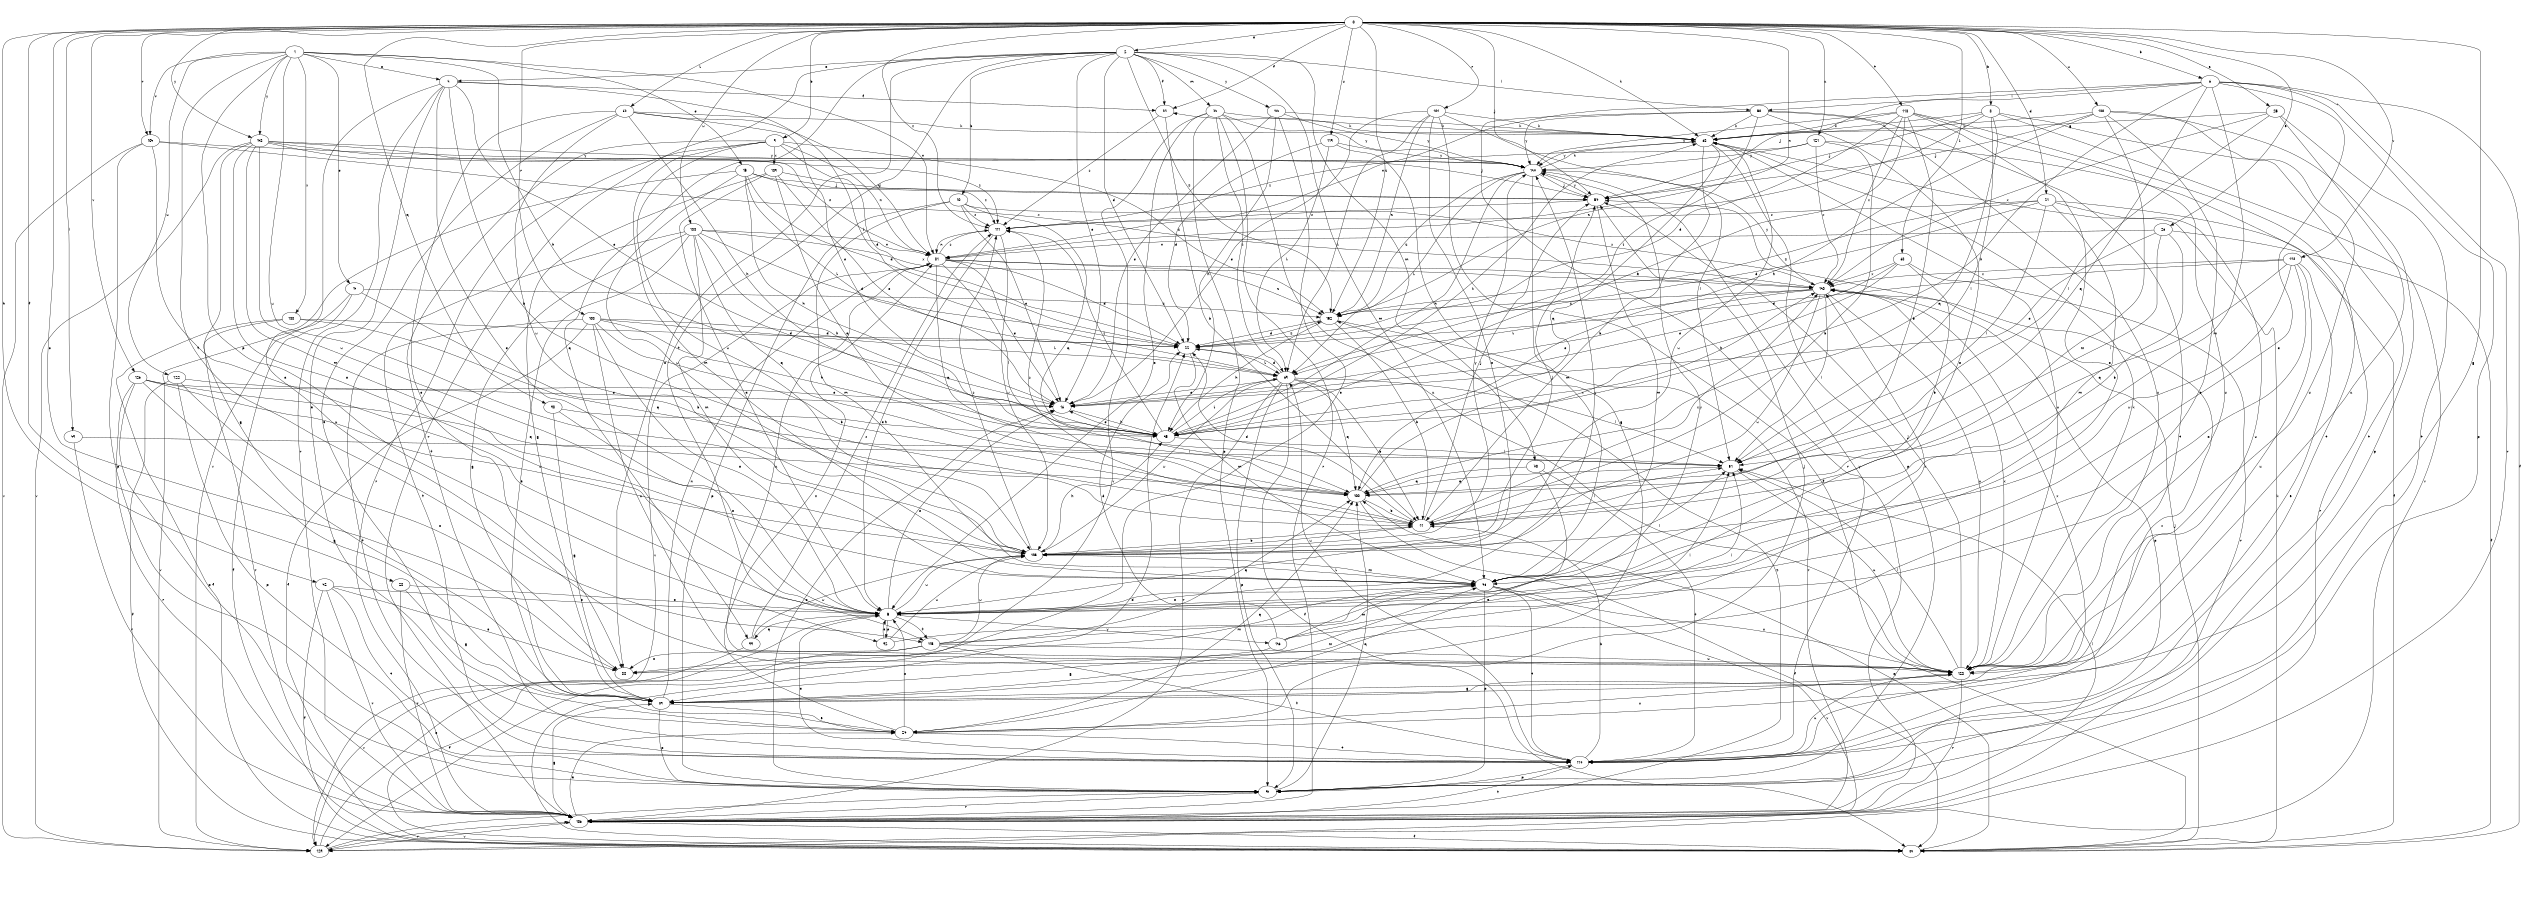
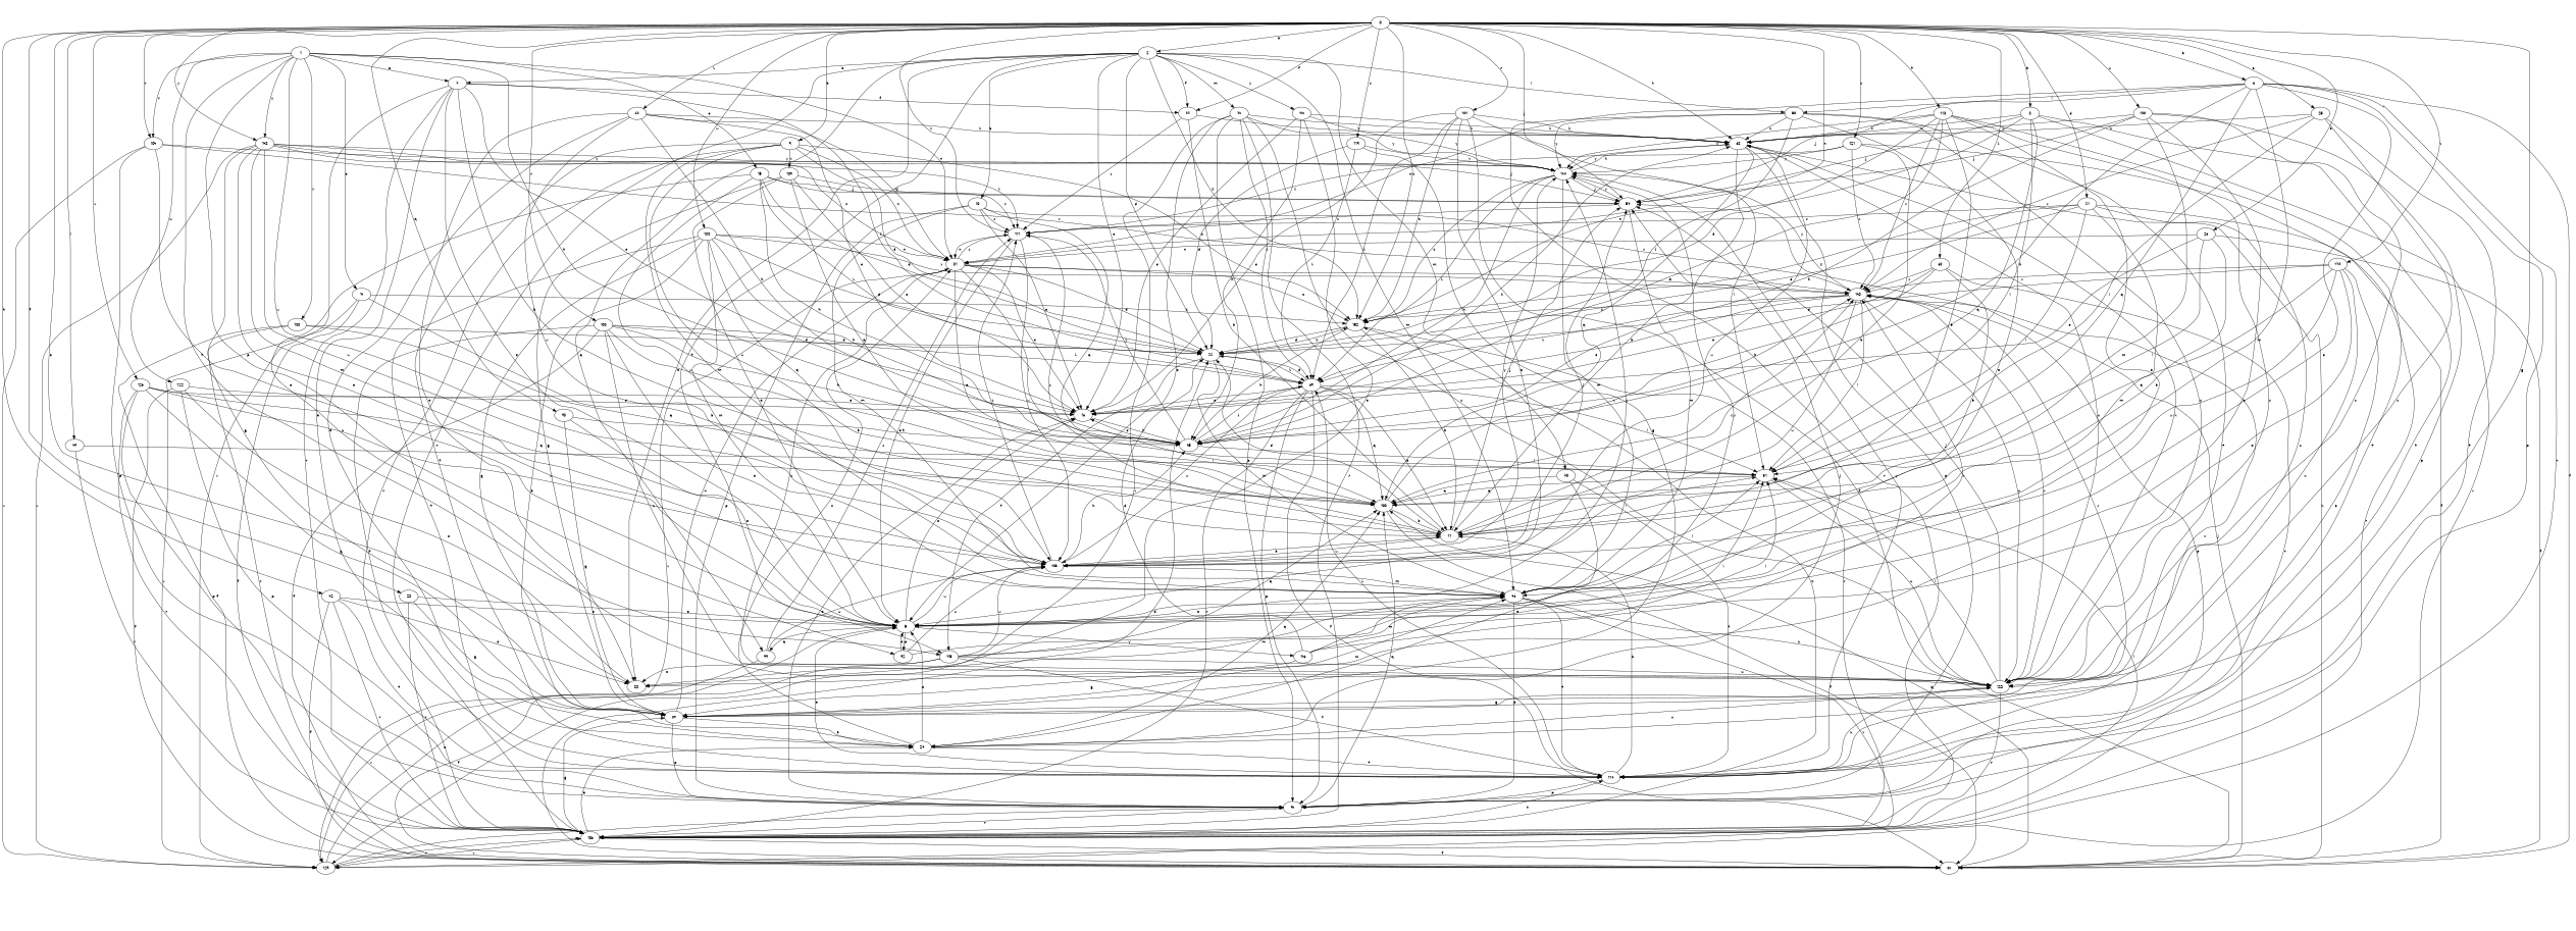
  strict digraph {
    fontname="Patrick Hand"
    node [fontname="Patrick Hand"]
    edge [fontname="Patrick Hand"]
    0
    2
    6
    8
    9
    21
    25
    26
    28
    32
    39
    42
    49
    57
    63
    67
    68
    81
    88
    98
    101
    103
    104
    111
    113
    119
    121
    126
    128
    130
    133
    143
    152
    4
    115
    10
    16
    22
    50
    70
    74
    76
    99
    106
    144
    45
    5
    n48 [label=34]
    94
    100
    129
    51
    117
    135
    139
    123
    140
    11
    27
    147
    69
    1
    14
    15
    92
    122
    138
    146
    0 -> 2 [label=a]
    0 -> 6 [label=b]
    0 -> 8 [label=b]
    0 -> 9 [label=b]
    0 -> 21 [label=d]
    0 -> 25 [label=e]
    0 -> 26 [label=e]
    0 -> 28 [label=f]
    0 -> 32 [label=f]
    0 -> 39 [label=g]
    0 -> 42 [label=h]
    0 -> 49 [label=i]
    0 -> 57 [label=j]
    0 -> 63 [label=k]
    0 -> 67 [label=l]
    0 -> 68 [label=l]
    0 -> 81 [label=n]
    0 -> 88 [label=o]
    0 -> 98 [label=q]
    0 -> 101 [label=r]
    0 -> 103 [label=r]
    0 -> 104 [label=r]
    0 -> 111 [label=s]
    0 -> 113 [label=t]
    0 -> 119 [label=u]
    0 -> 121 [label=u]
    0 -> 126 [label=v]
    0 -> 128 [label=v]
    0 -> 130 [label=w]
    0 -> 133 [label=w]
    0 -> 143 [label=y]
    0 -> 152 [label=z]
    2 -> 32 [label=f]
    2 -> 88 [label=o]
    2 -> 152 [label=z]
    2 -> 4 [label=a]
    2 -> 115 [label=t]
    2 -> 10 [label=b]
    2 -> 16 [label=c]
    2 -> 22 [label=d]
    2 -> 50 [label=i]
    2 -> 70 [label=m]
    2 -> 74 [label=m]
    2 -> 76 [label=m]
    2 -> 99 [label=q]
    2 -> 106 [label=r]
    2 -> 144 [label=y]
    6 -> 57 [label=j]
    6 -> 81 [label=n]
    6 -> 50 [label=i]
    6 -> 76 [label=m]
    6 -> 106 [label=r]
    6 -> 45 [label=h]
    6 -> 5 [label=a]
    6 -> n48 [label=f]
    6 -> 94 [label=p]
    6 -> 100 [label=q]
    8 -> 57 [label=j]
    8 -> 63 [label=k]
    8 -> 152 [label=z]
    8 -> 100 [label=q]
    8 -> 129 [label=v]
    8 -> 51 [label=i]
    8 -> 117 [label=t]
    9 -> 81 [label=n]
    9 -> 152 [label=z]
    9 -> 22 [label=d]
    9 -> 76 [label=m]
    9 -> 106 [label=r]
    9 -> 117 [label=t]
    9 -> 135 [label=w]
    9 -> 139 [label=x]
    21 -> 111 [label=s]
    21 -> 152 [label=z]
    21 -> 22 [label=d]
    21 -> 76 [label=m]
    21 -> 106 [label=r]
    21 -> 51 [label=i]
    21 -> 123 [label=u]
-   25 -> 63 [label=g]
+   25 -> 63 [label=k]
    25 -> 51 [label=i]
    25 -> 117 [label=t]
    25 -> 123 [label=u]
    25 -> 140 [label=x]
    26 -> 81 [label=n]
    26 -> 16 [label=c]
    26 -> n48 [label=f]
    26 -> 51 [label=i]
    26 -> 11 [label=b]
    28 -> 39 [label=g]
    28 -> 106 [label=r]
    28 -> 5 [label=a]
-   63 -> 32 [label=k]
+   32 -> 63 [label=k]
    32 -> 111 [label=s]
    32 -> 11 [label=b]
    39 -> 81 [label=n]
    39 -> 76 [label=m]
    39 -> 94 [label=p]
    39 -> 140 [label=x]
    39 -> 27 [label=e]
    42 -> 88 [label=o]
    42 -> 106 [label=r]
    42 -> 5 [label=a]
    42 -> n48 [label=f]
    42 -> 117 [label=t]
    49 -> 106 [label=r]
    49 -> 51 [label=i]
    57 -> 111 [label=s]
    57 -> 76 [label=m]
    57 -> 147 [label=y]
    63 -> 94 [label=p]
    63 -> 100 [label=q]
    63 -> 135 [label=w]
    63 -> 123 [label=u]
    63 -> 11 [label=b]
    63 -> 147 [label=y]
    67 -> 63 [label=k]
    67 -> 81 [label=n]
    67 -> 88 [label=o]
    67 -> 16 [label=c]
    67 -> 45 [label=h]
    67 -> 135 [label=w]
    67 -> 27 [label=e]
    68 -> 16 [label=c]
    68 -> 106 [label=r]
    68 -> 45 [label=h]
    68 -> 140 [label=x]
    68 -> 11 [label=b]
    81 -> 111 [label=s]
    81 -> 152 [label=z]
    81 -> 16 [label=c]
    81 -> 22 [label=d]
    81 -> 100 [label=q]
    81 -> 129 [label=v]
    81 -> 51 [label=i]
    81 -> 123 [label=u]
    81 -> 140 [label=x]
    88 -> 76 [label=m]
    98 -> 39 [label=g]
    98 -> 45 [label=h]
    98 -> 5 [label=a]
    101 -> 63 [label=k]
    101 -> 152 [label=z]
    101 -> 16 [label=c]
    101 -> 5 [label=a]
    101 -> n48 [label=f]
    101 -> 51 [label=i]
    101 -> 69 [label=l]
    103 -> 22 [label=d]
    103 -> 45 [label=h]
    103 -> 5 [label=a]
    103 -> n48 [label=f]
    103 -> 117 [label=t]
    103 -> 123 [label=u]
    103 -> 11 [label=b]
    103 -> 69 [label=l]
    104 -> 5 [label=a]
    104 -> 94 [label=p]
    104 -> 129 [label=v]
    104 -> 140 [label=x]
    104 -> 147 [label=y]
    111 -> 81 [label=n]
    111 -> 5 [label=a]
    111 -> 135 [label=w]
    113 -> 63 [label=k]
    113 -> 22 [label=d]
    113 -> 45 [label=h]
    113 -> 5 [label=a]
    113 -> 117 [label=t]
    113 -> 123 [label=u]
    113 -> 140 [label=x]
    113 -> 11 [label=b]
    113 -> 147 [label=y]
    119 -> 39 [label=g]
    119 -> 22 [label=d]
    119 -> 147 [label=y]
    119 -> 69 [label=l]
    121 -> 111 [label=s]
    121 -> n48 [label=f]
    121 -> 140 [label=x]
    121 -> 11 [label=b]
    121 -> 147 [label=y]
    126 -> 39 [label=g]
    126 -> 16 [label=c]
    126 -> 106 [label=r]
    126 -> 94 [label=p]
    126 -> 100 [label=q]
    126 -> 135 [label=w]
    128 -> 22 [label=d]
    128 -> 5 [label=a]
    128 -> 100 [label=q]
    128 -> 135 [label=w]
    128 -> 123 [label=u]
    128 -> 140 [label=x]
    128 -> 27 [label=e]
    130 -> 57 [label=j]
    130 -> 63 [label=k]
    130 -> 88 [label=o]
    130 -> 76 [label=m]
    130 -> 45 [label=h]
    130 -> 94 [label=p]
    130 -> 123 [label=u]
    133 -> 39 [label=g]
    133 -> 81 [label=n]
    133 -> 22 [label=d]
    133 -> 76 [label=m]
    133 -> 45 [label=h]
    133 -> 100 [label=q]
    133 -> 117 [label=t]
    133 -> 140 [label=x]
    133 -> 27 [label=e]
    143 -> 39 [label=g]
    143 -> 57 [label=j]
    143 -> 81 [label=n]
    143 -> 111 [label=s]
    143 -> 76 [label=m]
    143 -> 5 [label=a]
    143 -> 129 [label=v]
    143 -> 135 [label=w]
    143 -> 147 [label=y]
    152 -> 22 [label=d]
    152 -> 106 [label=r]
    152 -> 45 [label=h]
    152 -> 11 [label=b]
    4 -> 32 [label=f]
    4 -> 16 [label=c]
    4 -> 106 [label=r]
    4 -> 5 [label=a]
    4 -> 129 [label=v]
    4 -> 11 [label=b]
    4 -> 27 [label=e]
    4 -> 69 [label=l]
    115 -> 88 [label=o]
    115 -> n48 [label=f]
    115 -> 100 [label=q]
    115 -> 51 [label=i]
    115 -> 117 [label=t]
    115 -> 135 [label=w]
    115 -> 123 [label=u]
    10 -> 111 [label=s]
    10 -> 16 [label=c]
    10 -> 76 [label=m]
    10 -> 94 [label=p]
    10 -> 100 [label=q]
    10 -> 140 [label=x]
    16 -> 45 [label=h]
    22 -> 152 [label=z]
    22 -> 76 [label=m]
    22 -> 69 [label=l]
    50 -> 63 [label=k]
    50 -> 106 [label=r]
    50 -> 5 [label=a]
    50 -> 117 [label=t]
    50 -> 123 [label=u]
    50 -> 147 [label=y]
    50 -> 69 [label=l]
    70 -> 100 [label=q]
    70 -> 117 [label=t]
    70 -> 27 [label=e]
    74 -> 63 [label=k]
    74 -> 106 [label=r]
    74 -> 5 [label=a]
    74 -> 94 [label=p]
    74 -> 129 [label=v]
    74 -> 123 [label=u]
    74 -> 147 [label=y]
    74 -> 69 [label=l]
    76 -> 5 [label=a]
    76 -> 94 [label=p]
    76 -> 129 [label=v]
    76 -> 51 [label=i]
    76 -> 117 [label=t]
    76 -> 123 [label=u]
    99 -> 111 [label=s]
    99 -> 129 [label=v]
    99 -> 135 [label=w]
    106 -> 39 [label=g]
    106 -> 152 [label=z]
    106 -> n48 [label=f]
    106 -> 129 [label=v]
    106 -> 51 [label=i]
    106 -> 117 [label=t]
    106 -> 27 [label=e]
    144 -> 63 [label=k]
    144 -> 88 [label=o]
    144 -> 16 [label=c]
    144 -> 45 [label=h]
    144 -> 147 [label=y]
    45 -> 63 [label=k]
    45 -> 111 [label=s]
    45 -> 16 [label=c]
    45 -> 51 [label=i]
    45 -> 69 [label=l]
-   5 -> 115 [label=t]
+   22 -> 115 [label=t]
    5 -> 16 [label=c]
    5 -> 99 [label=q]
    5 -> 135 [label=w]
    5 -> 147 [label=y]
    5 -> 92 [label=p]
    5 -> 146 [label=y]
    n48 -> 57 [label=j]
    n48 -> 63 [label=k]
    n48 -> 22 [label=d]
    n48 -> 100 [label=q]
    94 -> 16 [label=c]
    94 -> 106 [label=r]
    94 -> 100 [label=q]
    100 -> n48 [label=f]
    100 -> 140 [label=x]
    100 -> 11 [label=b]
    129 -> 106 [label=r]
    129 -> 5 [label=a]
    129 -> 94 [label=p]
    51 -> 100 [label=q]
    51 -> 123 [label=u]
    117 -> 5 [label=a]
    117 -> 94 [label=p]
    117 -> 123 [label=u]
    117 -> 140 [label=x]
    117 -> 11 [label=b]
    117 -> 147 [label=y]
    117 -> 69 [label=l]
    135 -> 57 [label=j]
    135 -> 111 [label=s]
    135 -> 76 [label=m]
    135 -> 45 [label=h]
    135 -> 11 [label=b]
    135 -> 147 [label=y]
    139 -> 39 [label=g]
    139 -> 57 [label=j]
    139 -> 16 [label=c]
    139 -> 5 [label=a]
    139 -> 100 [label=q]
    123 -> 39 [label=g]
    123 -> 57 [label=j]
    123 -> 63 [label=k]
    123 -> 106 [label=r]
    123 -> 51 [label=i]
    123 -> 140 [label=x]
    140 -> 152 [label=z]
    140 -> 16 [label=c]
    140 -> 94 [label=p]
    140 -> 51 [label=i]
    140 -> 135 [label=w]
    140 -> 123 [label=u]
    140 -> 147 [label=y]
    140 -> 69 [label=l]
    11 -> 57 [label=j]
    11 -> 111 [label=s]
    11 -> 22 [label=d]
    11 -> 51 [label=i]
    11 -> 135 [label=w]
    11 -> 140 [label=x]
    27 -> 57 [label=j]
    27 -> 81 [label=n]
    27 -> 5 [label=a]
    27 -> 100 [label=q]
    27 -> 117 [label=t]
    27 -> 123 [label=u]
    147 -> 57 [label=j]
    147 -> 63 [label=k]
    147 -> 152 [label=z]
    147 -> 76 [label=m]
    147 -> 45 [label=h]
    147 -> 69 [label=l]
    69 -> 16 [label=c]
    69 -> 22 [label=d]
    69 -> 106 [label=r]
    69 -> n48 [label=f]
    69 -> 94 [label=p]
    69 -> 100 [label=q]
    69 -> 51 [label=i]
    69 -> 135 [label=w]
    69 -> 11 [label=b]
    1 -> 81 [label=n]
    1 -> 104 [label=r]
    1 -> 143 [label=y]
    1 -> 4 [label=a]
    1 -> 115 [label=t]
    1 -> 45 [label=h]
    1 -> 135 [label=w]
    1 -> 14 [label=c]
    1 -> 15 [label=c]
    1 -> 92 [label=p]
    1 -> 122 [label=u]
    1 -> 138 [label=x]
    14 -> 152 [label=z]
    14 -> n48 [label=f]
    14 -> 129 [label=v]
    14 -> 11 [label=b]
    15 -> 57 [label=j]
    15 -> 111 [label=s]
    15 -> 22 [label=d]
    15 -> 45 [label=h]
    15 -> 135 [label=w]
    15 -> 123 [label=u]
    15 -> 69 [label=l]
    92 -> 5 [label=a]
    92 -> 135 [label=w]
    92 -> 147 [label=y]
    122 -> 88 [label=o]
    122 -> 16 [label=c]
    122 -> n48 [label=f]
    122 -> 94 [label=p]
    138 -> 22 [label=d]
    138 -> 106 [label=r]
    138 -> n48 [label=f]
    138 -> 100 [label=q]
    146 -> 39 [label=g]
    146 -> 22 [label=d]
    146 -> 76 [label=m]
    146 -> 51 [label=i]
    146 -> 140 [label=x]
  }
